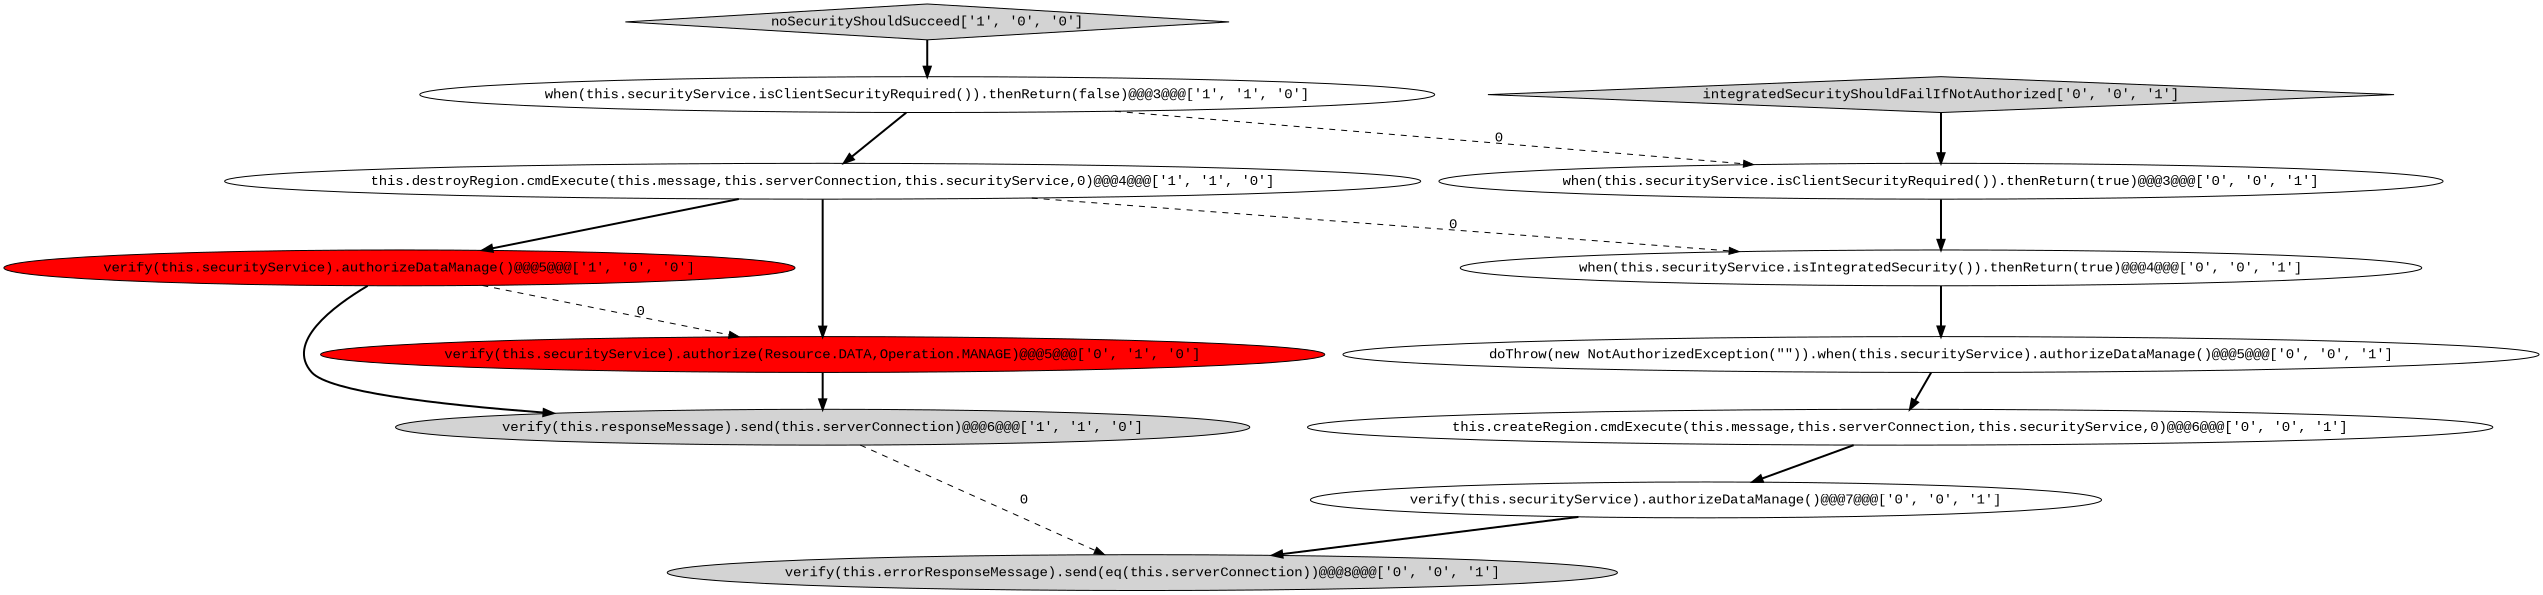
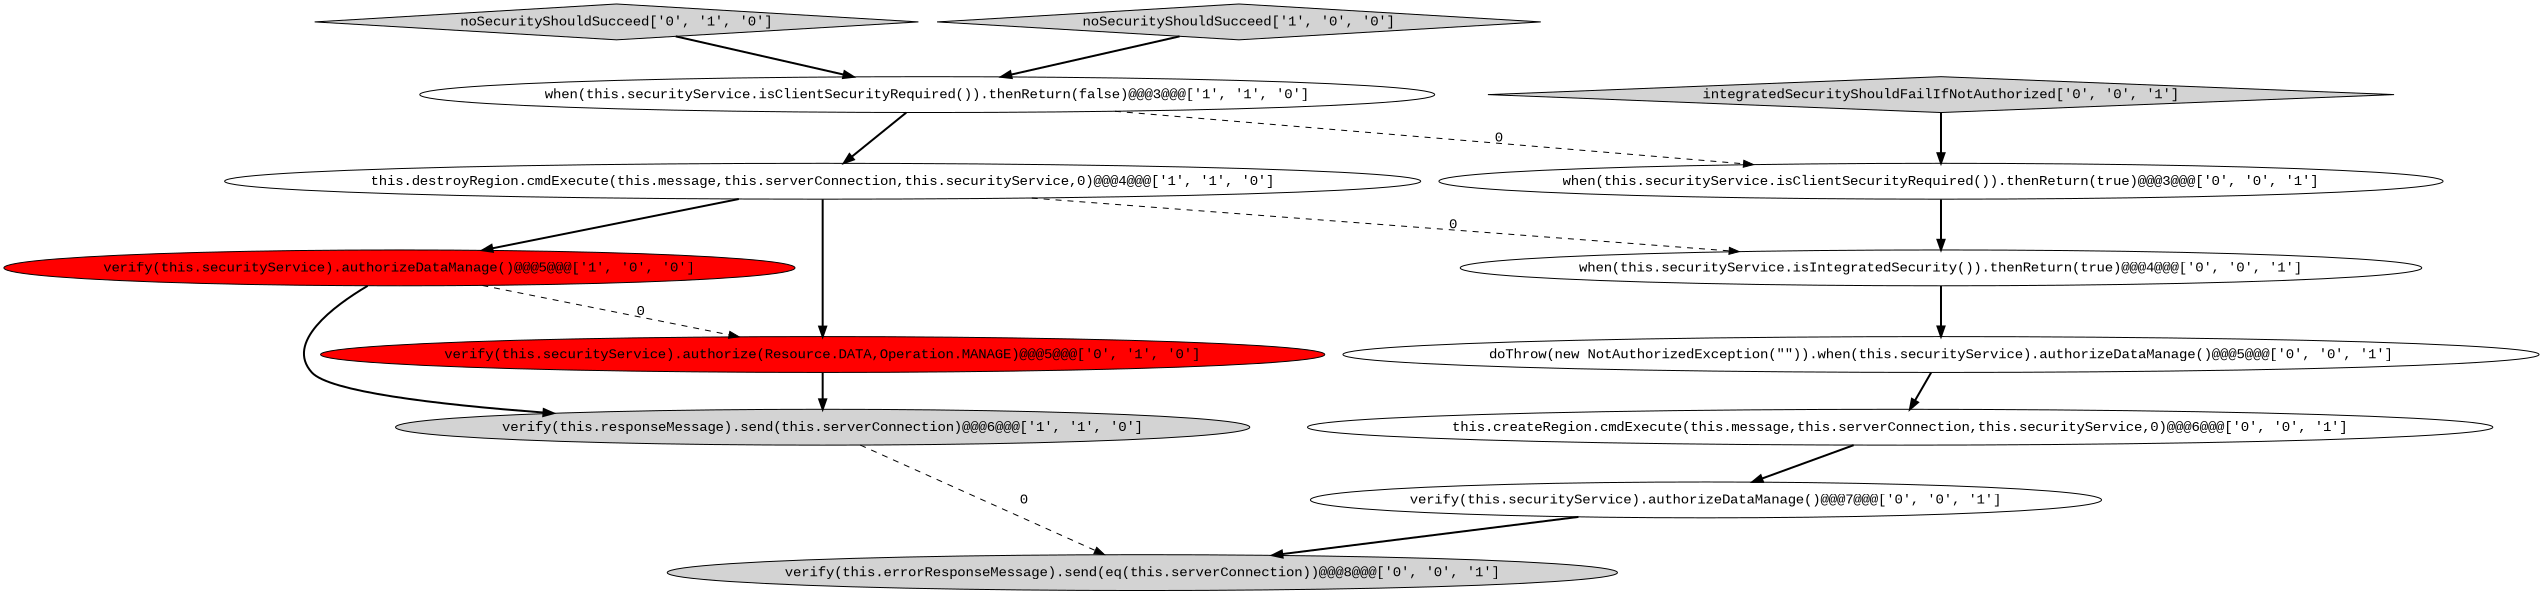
  digraph {
    fontname="Liberation Mono"
    node [fillcolor=white shape=ellipse style=filled fontname="Liberation Mono"]
    edge [style=bold fontname="Liberation Mono"]
    n1 [label="this.destroyRegion.cmdExecute(this.message,this.serverConnection,this.securityService,0)@@@4@@@['1', '1', '0']"]
    n2 [label="when(this.securityService.isIntegratedSecurity()).thenReturn(true)@@@4@@@['0', '0', '1']"]
    n3 [fillcolor=red label="verify(this.securityService).authorizeDataManage()@@@5@@@['1', '0', '0']"]
    n4 [fillcolor=red label="verify(this.securityService).authorize(Resource.DATA,Operation.MANAGE)@@@5@@@['0', '1', '0']"]
    n5 [label="doThrow(new NotAuthorizedException(\"\")).when(this.securityService).authorizeDataManage()@@@5@@@['0', '0', '1']"]
    n6 [label="when(this.securityService.isClientSecurityRequired()).thenReturn(true)@@@3@@@['0', '0', '1']"]
    n7 [label="verify(this.securityService).authorizeDataManage()@@@7@@@['0', '0', '1']"]
    n8 [fillcolor=lightgray label="verify(this.errorResponseMessage).send(eq(this.serverConnection))@@@8@@@['0', '0', '1']"]
    n9 [fillcolor=lightgray label="verify(this.responseMessage).send(this.serverConnection)@@@6@@@['1', '1', '0']"]
    n10 [label="this.createRegion.cmdExecute(this.message,this.serverConnection,this.securityService,0)@@@6@@@['0', '0', '1']"]
+   n11 [fillcolor=lightgray label="noSecurityShouldSucceed['0', '1', '0']" shape=diamond]
    n12 [label="when(this.securityService.isClientSecurityRequired()).thenReturn(false)@@@3@@@['1', '1', '0']"]
    n13 [fillcolor=lightgray label="noSecurityShouldSucceed['1', '0', '0']" shape=diamond]
    n14 [fillcolor=lightgray label="integratedSecurityShouldFailIfNotAuthorized['0', '0', '1']" shape=diamond]
    n1 -> n2 [label=0 style=dashed]
    n1 -> n3
    n1 -> n4
    n2 -> n5
    n3 -> n4 [label=0 style=dashed]
    n3 -> n9
    n4 -> n9
    n5 -> n10
    n6 -> n2
    n7 -> n8
    n9 -> n8 [label=0 style=dashed]
    n10 -> n7
+   n11 -> n12
    n12 -> n1
    n12 -> n6 [label=0 style=dashed]
    n13 -> n12
    n14 -> n6
  }
